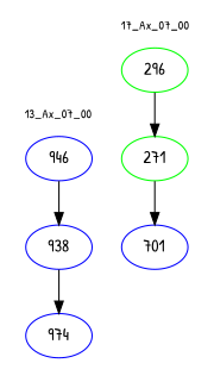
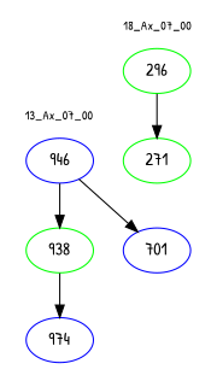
  digraph {
    fontname="Patrick Hand"
    node [color=blue fontname="Patrick Hand"]
    edge [color=black fontname="Patrick Hand"]
    n1 [label=946]
-   n2 [label=938]
+   n2 [color=green label=938]
    n3 [label=974]
    n4 [color=green label=296]
    n5 [color=green label=271]
    n6 [label=701]
    subgraph cluster_1 {
      color=white
      fontsize=10
      label="13_Ax_07_00"
      n1
      n2
      n3
    }
    subgraph cluster_2 {
      color=white
      fontsize=10
-     label="17_Ax_07_00"
+     label="18_Ax_07_00"
      n4
      n5
      n6
    }
    n1 -> n2
    n2 -> n3
    n4 -> n5
-   n5 -> n6
+   n1 -> n6
  }
